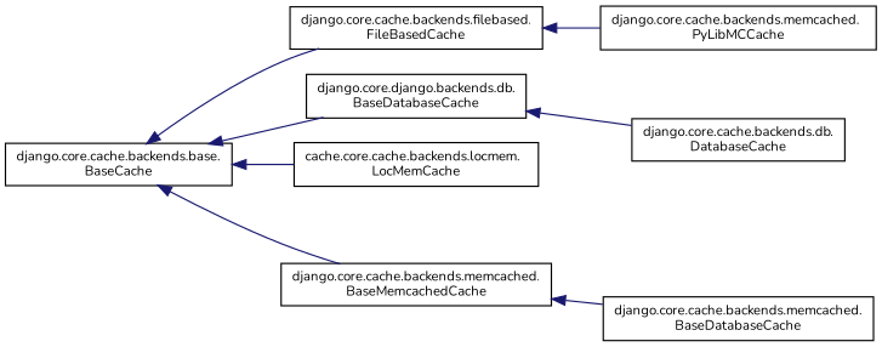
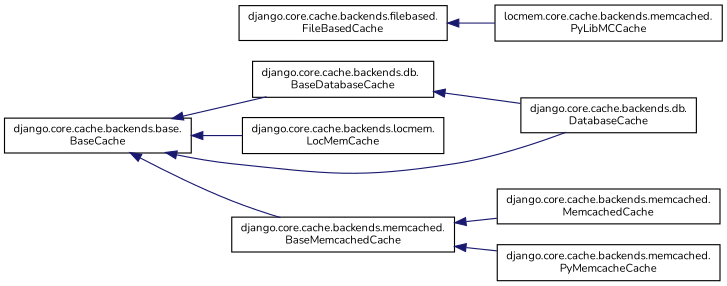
  digraph {
    fontname=Nunito
    rankdir=LR
    node [color=black fillcolor=white fontname=Nunito fontsize=10 shape=record style=filled]
    edge [color=midnightblue dir=back fontname=Nunito fontsize=10 labelfontname=Helvetica labelfontsize=10 style=solid]
    n1 [height=0.2 label="django.core.cache.backends.base.\lBaseCache" width=0.4]
-   n2 [height=0.2 label="django.core.django.backends.db.\lBaseDatabaseCache" width=0.4]
+   n2 [height=0.2 label="django.core.cache.backends.db.\lBaseDatabaseCache" width=0.4]
    n3 [height=0.2 label="django.core.cache.backends.filebased.\lFileBasedCache" width=0.4]
-   n4 [height=0.2 label="cache.core.cache.backends.locmem.\lLocMemCache" width=0.4]
+   n4 [height=0.2 label="django.core.cache.backends.locmem.\lLocMemCache" width=0.4]
    n5 [height=0.2 label="django.core.cache.backends.memcached.\lBaseMemcachedCache" width=0.4]
    n6 [height=0.2 label="django.core.cache.backends.db.\lDatabaseCache" width=0.4]
-   n7 [height=0.2 label="django.core.cache.backends.memcached.\lPyLibMCCache" width=0.4]
-   n9 [height=0.2 label="django.core.cache.backends.memcached.\lBaseDatabaseCache" width=0.4]
+   n7 [height=0.2 label="locmem.core.cache.backends.memcached.\lPyLibMCCache" width=0.4]
+   n8 [height=0.2 label="django.core.cache.backends.memcached.\lMemcachedCache" width=0.4]
+   n9 [height=0.2 label="django.core.cache.backends.memcached.\lPyMemcacheCache" width=0.4]
    n1 -> n2
-   n1 -> n3
+   n1 -> n6
    n1 -> n4
    n1 -> n5
    n2 -> n6
    n3 -> n7
+   n5 -> n8
    n5 -> n9
  }
